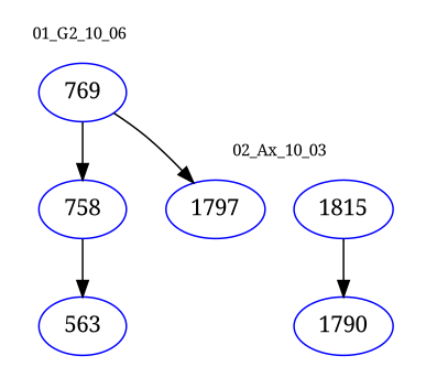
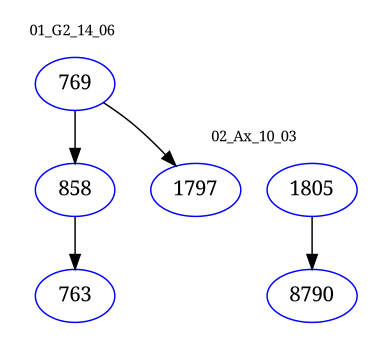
  digraph {
    fontname="Noto Serif"
    node [color=blue fontname="Noto Serif"]
    edge [color=black fontname="Noto Serif"]
-   n1 [label=1815]
-   n2 [label=1790]
+   n1 [label=1805]
+   n2 [label=8790]
    n3 [label=1797]
    n4 [label=769]
-   n5 [label=758]
-   n6 [label=563]
+   n5 [label=858]
+   n6 [label=763]
    subgraph cluster_1 {
      color=white
      fontsize=10
      label="02_Ax_10_03"
      n1
      n2
      n3
    }
    subgraph cluster_2 {
      color=white
      fontsize=10
-     label="01_G2_10_06"
+     label="01_G2_14_06"
      n4
      n5
      n6
    }
    n1 -> n2
    n4 -> n3
    n4 -> n5
    n5 -> n6
  }
